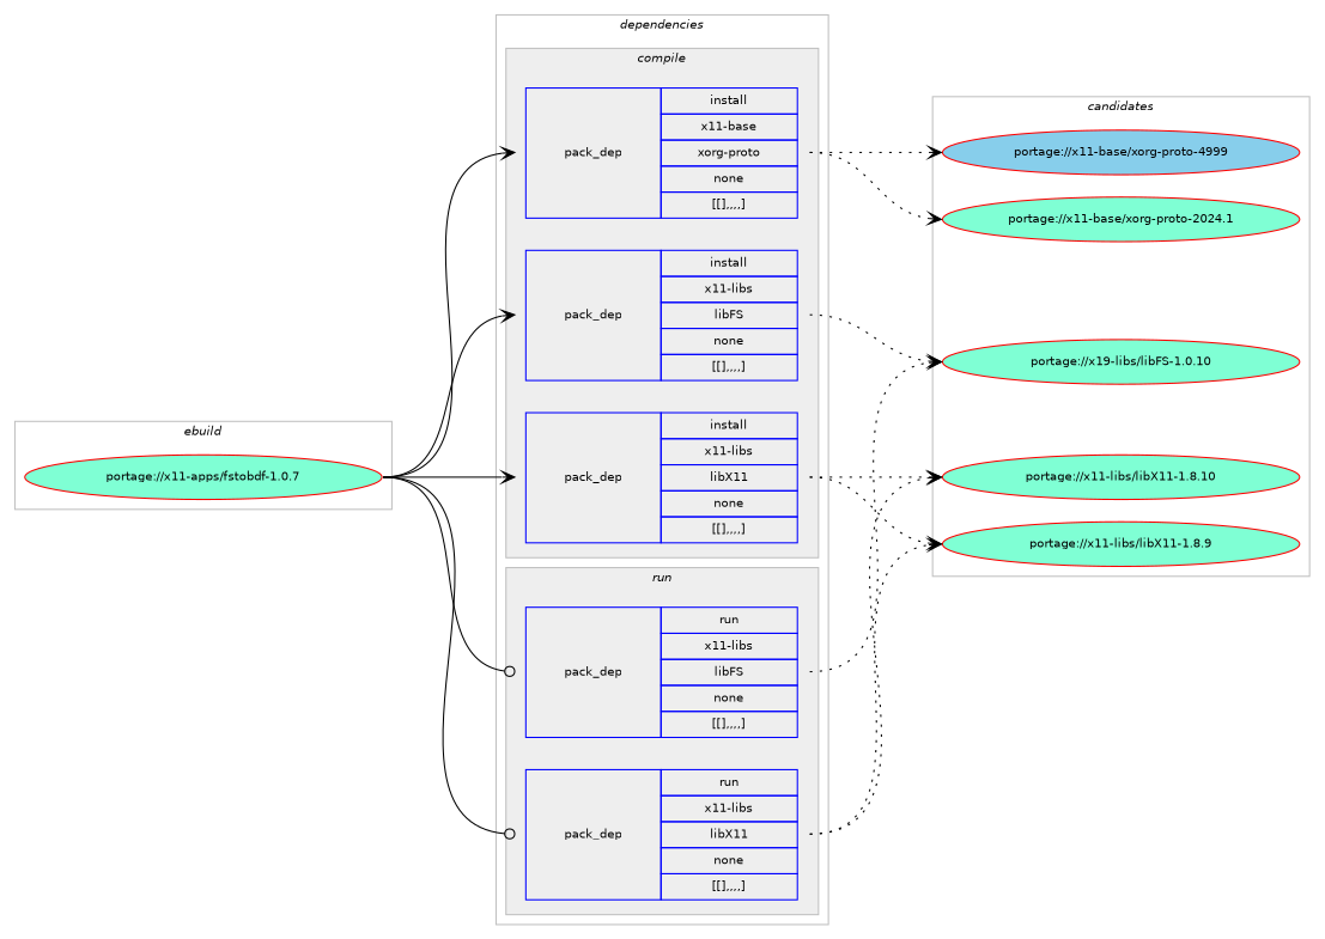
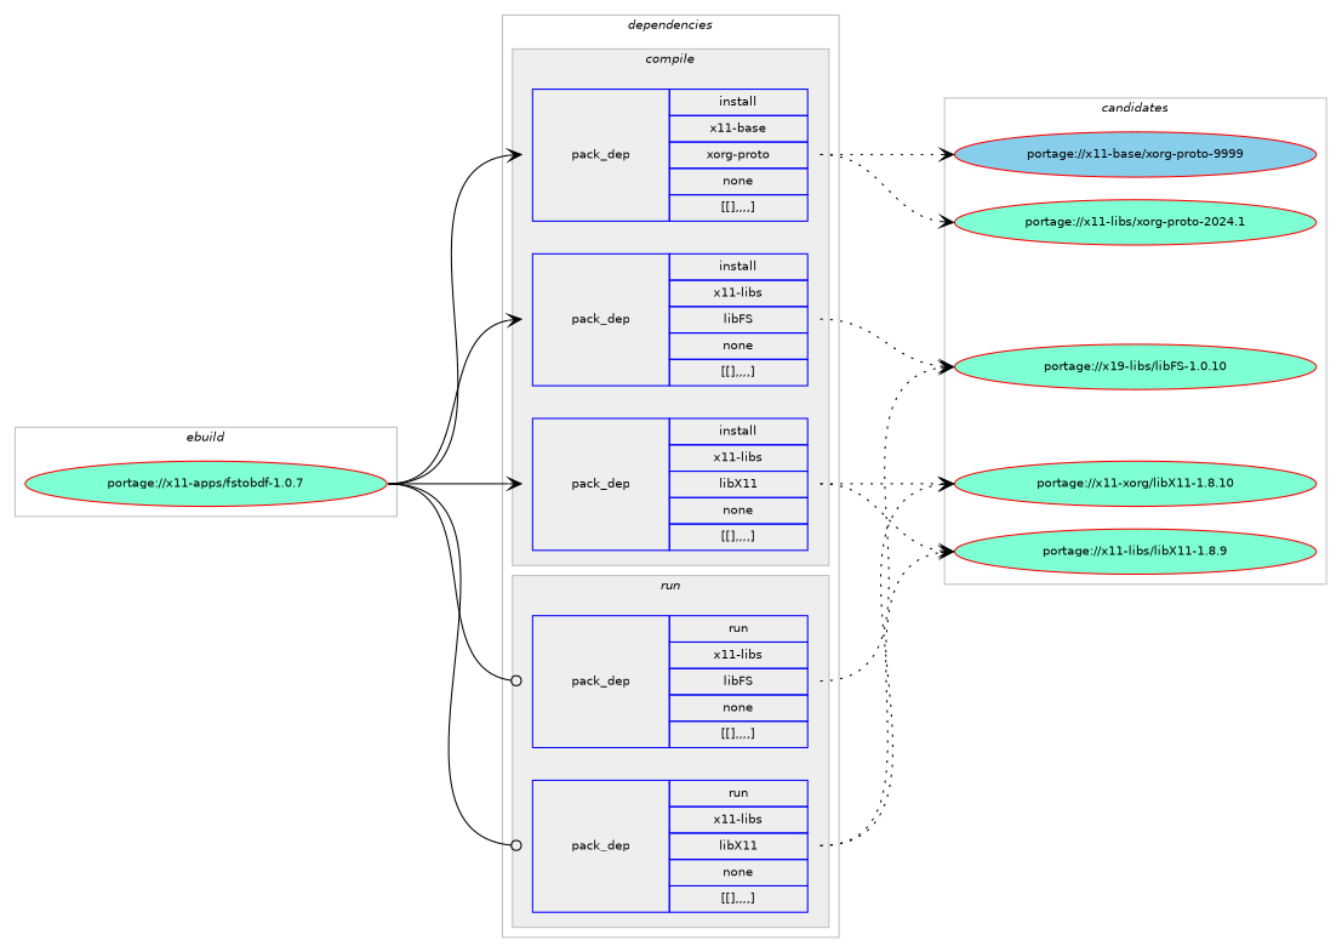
  digraph {
    compound=true
    concentrate=true
    fontname=Helvetica
    fontsize=10
    newrank=true
    rankdir=LR
    ranksep=1.5
    node [color=red fontname=Helvetica fontsize=10 style=filled]
    edge [arrowhead=vee headport=w style=dotted tailport=e weight=100]
    n1 [fillcolor=aquamarine label="portage://x11-apps/fstobdf-1.0.7" width=4]
    n2 [color=blue label=<<TABLE BORDER="0" CELLBORDER="1" CELLSPACING="0" CELLPADDING="4" WIDTH="220"><TR><TD ROWSPAN="6" CELLPADDING="30">pack_dep</TD></TR><TR><TD WIDTH="110">install</TD></TR><TR><TD>x11-base</TD></TR><TR><TD>xorg-proto</TD></TR><TR><TD>none</TD></TR><TR><TD>[[],,,,]</TD></TR></TABLE>> shape=none style=""]
    n3 [color=blue label=<<TABLE BORDER="0" CELLBORDER="1" CELLSPACING="0" CELLPADDING="4" WIDTH="220"><TR><TD ROWSPAN="6" CELLPADDING="30">pack_dep</TD></TR><TR><TD WIDTH="110">install</TD></TR><TR><TD>x11-libs</TD></TR><TR><TD>libFS</TD></TR><TR><TD>none</TD></TR><TR><TD>[[],,,,]</TD></TR></TABLE>> shape=none style=""]
    n4 [color=blue label=<<TABLE BORDER="0" CELLBORDER="1" CELLSPACING="0" CELLPADDING="4" WIDTH="220"><TR><TD ROWSPAN="6" CELLPADDING="30">pack_dep</TD></TR><TR><TD WIDTH="110">install</TD></TR><TR><TD>x11-libs</TD></TR><TR><TD>libX11</TD></TR><TR><TD>none</TD></TR><TR><TD>[[],,,,]</TD></TR></TABLE>> shape=none style=""]
    n5 [color=blue label=<<TABLE BORDER="0" CELLBORDER="1" CELLSPACING="0" CELLPADDING="4" WIDTH="220"><TR><TD ROWSPAN="6" CELLPADDING="30">pack_dep</TD></TR><TR><TD WIDTH="110">run</TD></TR><TR><TD>x11-libs</TD></TR><TR><TD>libFS</TD></TR><TR><TD>none</TD></TR><TR><TD>[[],,,,]</TD></TR></TABLE>> shape=none style=""]
    n6 [color=blue label=<<TABLE BORDER="0" CELLBORDER="1" CELLSPACING="0" CELLPADDING="4" WIDTH="220"><TR><TD ROWSPAN="6" CELLPADDING="30">pack_dep</TD></TR><TR><TD WIDTH="110">run</TD></TR><TR><TD>x11-libs</TD></TR><TR><TD>libX11</TD></TR><TR><TD>none</TD></TR><TR><TD>[[],,,,]</TD></TR></TABLE>> shape=none style=""]
-   n7 [fillcolor=skyblue label="portage://x11-base/xorg-proto-4999" width=4]
-   n8 [fillcolor=aquamarine label="portage://x11-base/xorg-proto-2024.1" width=4]
+   n7 [fillcolor=skyblue label="portage://x11-base/xorg-proto-9999" width=4]
+   n8 [fillcolor=aquamarine label="portage://x11-libs/xorg-proto-2024.1" width=4]
    n9 [fillcolor=aquamarine label="portage://x19-libs/libFS-1.0.10" width=4]
-   n10 [fillcolor=aquamarine label="portage://x11-libs/libX11-1.8.10" width=4]
+   n10 [fillcolor=aquamarine label="portage://x11-xorg/libX11-1.8.10" width=4]
    n11 [fillcolor=aquamarine label="portage://x11-libs/libX11-1.8.9" width=4]
    subgraph cluster_1 {
      color=gray
      label=<<i>ebuild</i>>
      n1
    }
    subgraph cluster_2 {
      color=gray
      label=<<i>dependencies</i>>
      subgraph cluster_3 {
        color=gray
        fillcolor="#eeeeee"
        label=<<i>compile</i>>
        style=filled
        subgraph sub_4 {
          color=gray
          fillcolor="#eeeeee"
          label=<<i>compile</i>>
          style=filled
          n2
        }
        subgraph sub_5 {
          color=gray
          fillcolor="#eeeeee"
          label=<<i>compile</i>>
          style=filled
          n3
        }
        subgraph sub_6 {
          color=gray
          fillcolor="#eeeeee"
          label=<<i>compile</i>>
          style=filled
          n4
        }
      }
      subgraph cluster_7 {
        color=gray
        fillcolor="#eeeeee"
        label=<<i>compile and run</i>>
        style=filled
      }
      subgraph cluster_8 {
        color=gray
        fillcolor="#eeeeee"
        label=<<i>run</i>>
        style=filled
        subgraph sub_9 {
          color=gray
          fillcolor="#eeeeee"
          label=<<i>run</i>>
          style=filled
          n5
        }
        subgraph sub_10 {
          color=gray
          fillcolor="#eeeeee"
          label=<<i>run</i>>
          style=filled
          n6
        }
      }
    }
    subgraph cluster_11 {
      color=gray
      label=<<i>candidates</i>>
      rank=same
      subgraph sub_12 {
        color=black
        label=<<i>candidates</i>>
        nodesep=1
        rank=same
        n7
        n8
      }
      subgraph sub_13 {
        color=black
        label=<<i>candidates</i>>
        nodesep=1
        rank=same
        n9
      }
      subgraph sub_14 {
        color=black
        label=<<i>candidates</i>>
        nodesep=1
        rank=same
        n10
        n11
      }
      subgraph sub_15 {
        color=black
        label=<<i>candidates</i>>
        nodesep=1
        rank=same
        n9
      }
      subgraph sub_16 {
        color=black
        label=<<i>candidates</i>>
        nodesep=1
        rank=same
        n10
        n11
      }
    }
    n1 -> n2 [style=solid weight=20]
    n1 -> n3 [style=solid weight=20]
    n1 -> n4 [style=solid weight=20]
    n1 -> n5 [arrowhead=odot style=solid weight=20]
    n1 -> n6 [arrowhead=odot style=solid weight=20]
    n2 -> n7
    n2 -> n8
    n3 -> n9
    n4 -> n10
    n4 -> n11
    n5 -> n9
    n6 -> n10
    n6 -> n11
  }
